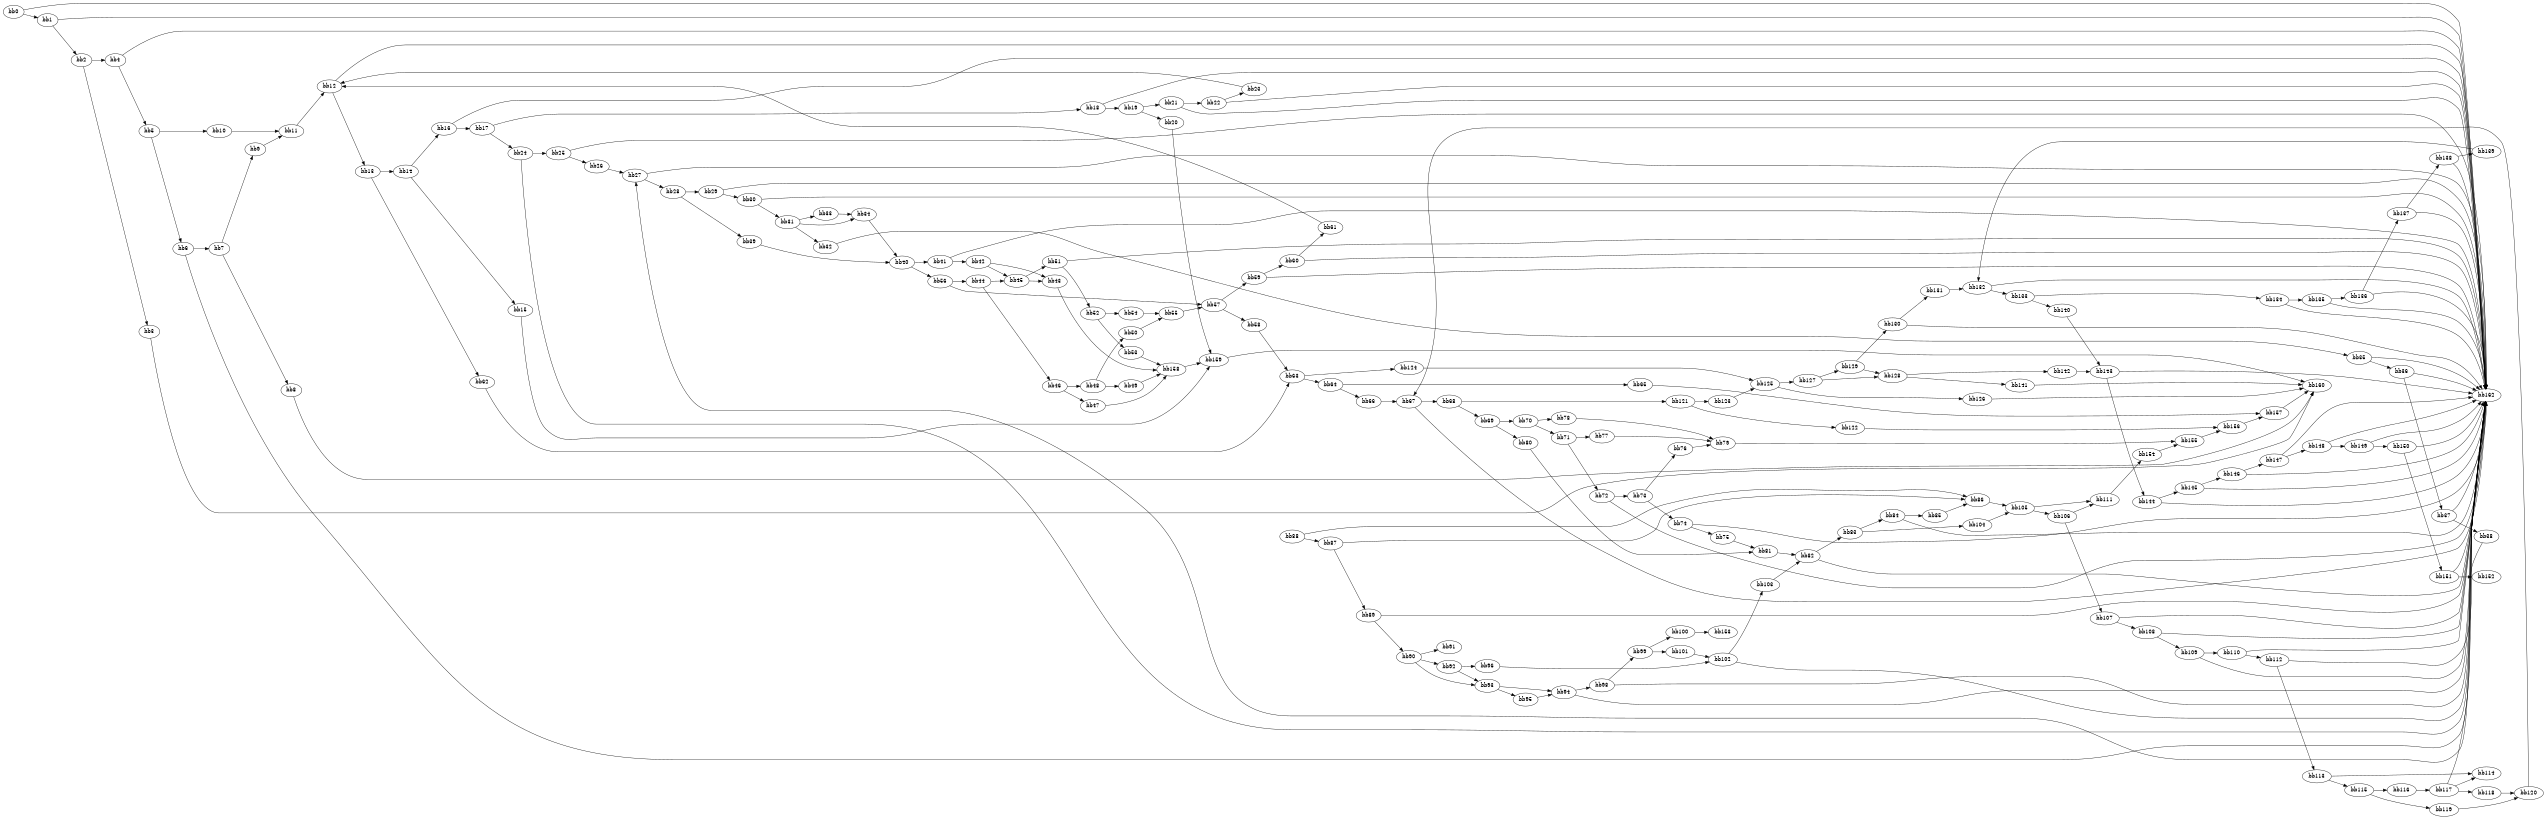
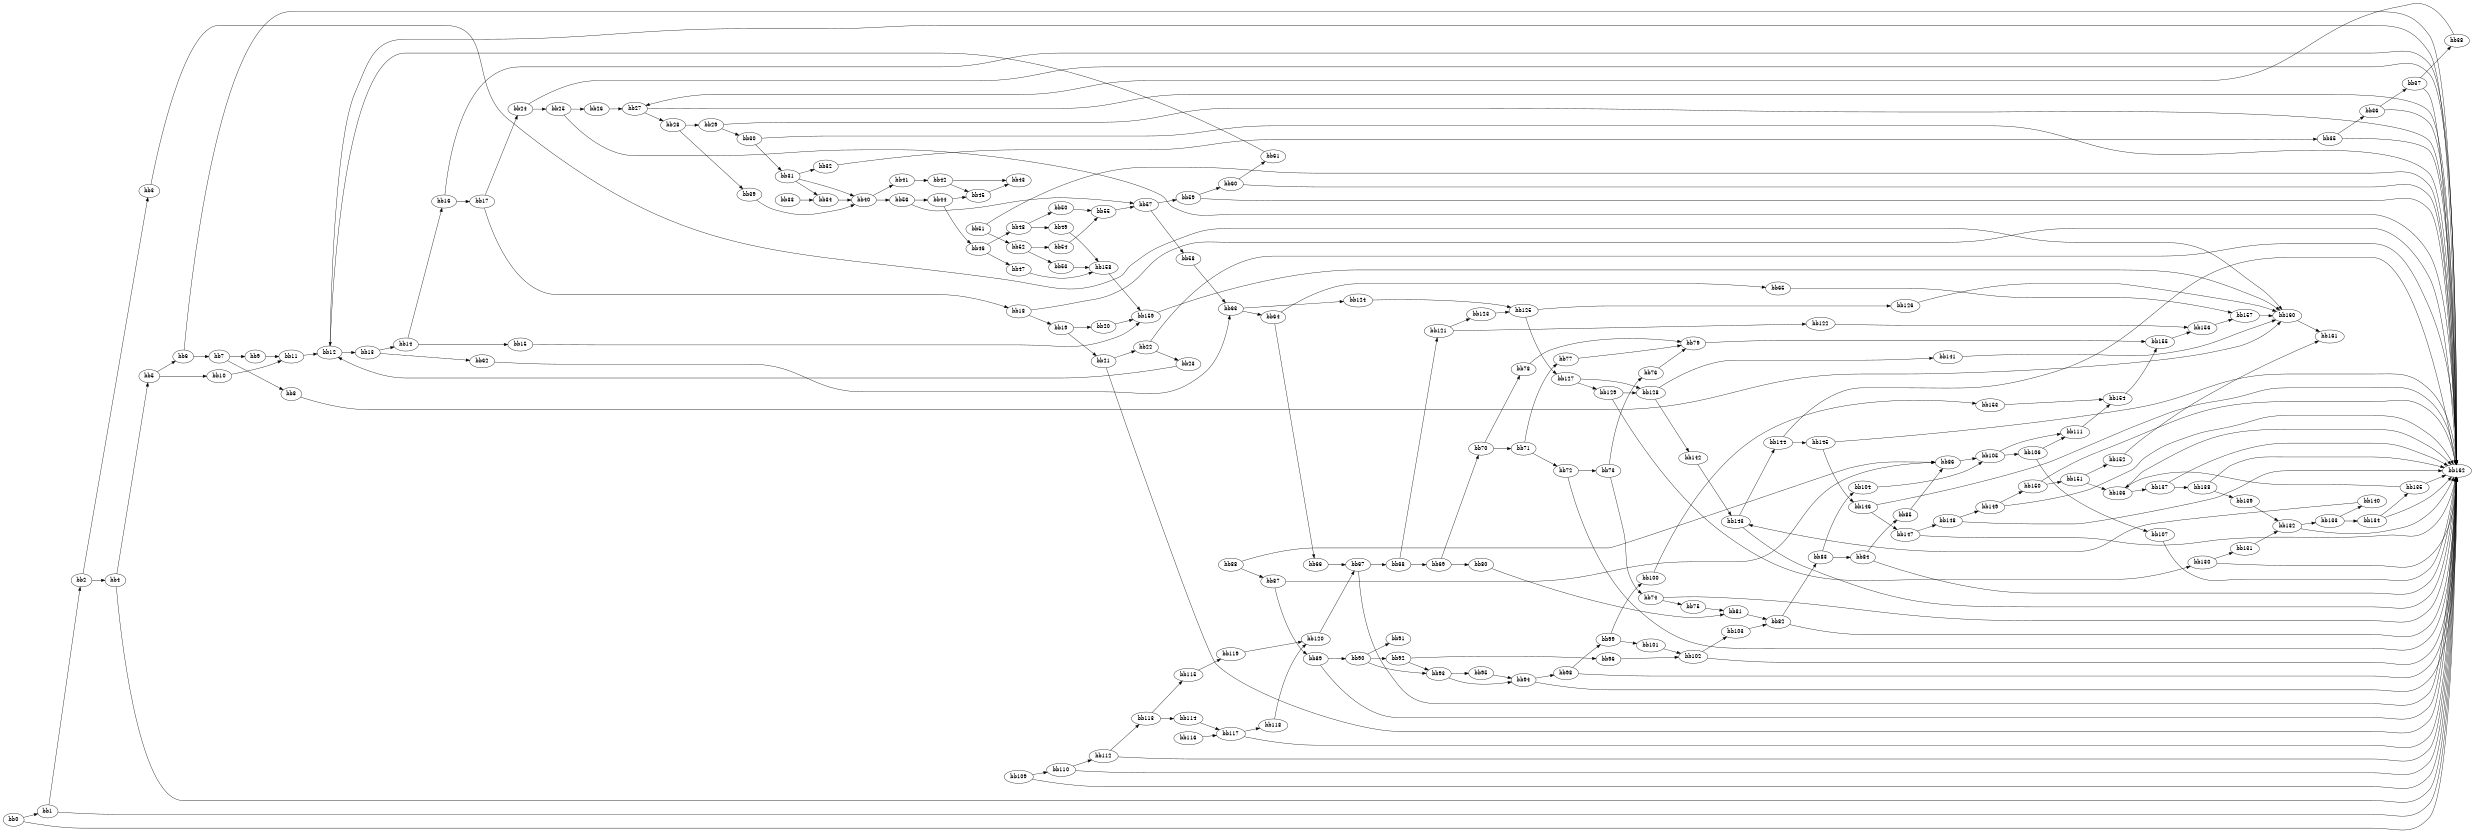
  digraph {
    rankdir=LR
    n1 [label="bb0\l"]
    n2 [label="bb1\l"]
    n3 [label="bb162\l"]
    n4 [label="bb2\l"]
    n5 [label="bb3\l"]
    n6 [label="bb4\l"]
    n7 [label="bb160\l"]
    n8 [label="bb5\l"]
+   n9 [label="bb161\l"]
    n10 [label="bb6\l"]
    n11 [label="bb10\l"]
    n12 [label="bb7\l"]
    n13 [label="bb11\l"]
    n14 [label="bb8\l"]
    n15 [label="bb9\l"]
    n16 [label="bb12\l"]
    n17 [label="bb13\l"]
    n18 [label="bb14\l"]
    n19 [label="bb62\l"]
    n20 [label="bb15\l"]
    n21 [label="bb16\l"]
    n22 [label="bb63\l"]
    n23 [label="bb159\l"]
    n24 [label="bb17\l"]
    n25 [label="bb18\l"]
    n26 [label="bb24\l"]
    n27 [label="bb19\l"]
    n28 [label="bb25\l"]
    n29 [label="bb20\l"]
    n30 [label="bb21\l"]
    n31 [label="bb22\l"]
    n32 [label="bb23\l"]
    n33 [label="bb26\l"]
    n34 [label="bb27\l"]
    n35 [label="bb28\l"]
    n36 [label="bb29\l"]
    n37 [label="bb39\l"]
    n38 [label="bb30\l"]
    n39 [label="bb40\l"]
    n40 [label="bb31\l"]
    n41 [label="bb32\l"]
    n42 [label="bb33\l"]
    n43 [label="bb34\l"]
    n44 [label="bb35\l"]
    n45 [label="bb36\l"]
    n46 [label="bb41\l"]
    n47 [label="bb56\l"]
    n48 [label="bb37\l"]
    n49 [label="bb38\l"]
    n50 [label="bb42\l"]
    n51 [label="bb44\l"]
    n52 [label="bb57\l"]
    n53 [label="bb43\l"]
    n54 [label="bb45\l"]
    n55 [label="bb158\l"]
    n56 [label="bb46\l"]
    n57 [label="bb51\l"]
    n58 [label="bb47\l"]
    n59 [label="bb48\l"]
    n60 [label="bb52\l"]
    n61 [label="bb49\l"]
    n62 [label="bb50\l"]
    n63 [label="bb55\l"]
    n64 [label="bb53\l"]
    n65 [label="bb54\l"]
    n66 [label="bb58\l"]
    n67 [label="bb59\l"]
    n68 [label="bb60\l"]
    n69 [label="bb64\l"]
    n70 [label="bb124\l"]
    n71 [label="bb61\l"]
    n72 [label="bb65\l"]
    n73 [label="bb66\l"]
    n74 [label="bb125\l"]
    n75 [label="bb157\l"]
    n76 [label="bb67\l"]
    n77 [label="bb68\l"]
    n78 [label="bb69\l"]
    n79 [label="bb121\l"]
    n80 [label="bb70\l"]
    n81 [label="bb80\l"]
    n82 [label="bb122\l"]
    n83 [label="bb123\l"]
    n84 [label="bb71\l"]
    n85 [label="bb78\l"]
    n86 [label="bb81\l"]
    n87 [label="bb72\l"]
    n88 [label="bb77\l"]
    n89 [label="bb79\l"]
    n90 [label="bb73\l"]
    n91 [label="bb74\l"]
    n92 [label="bb76\l"]
    n93 [label="bb75\l"]
    n94 [label="bb82\l"]
    n95 [label="bb155\l"]
    n96 [label="bb156\l"]
    n97 [label="bb83\l"]
    n98 [label="bb84\l"]
    n99 [label="bb104\l"]
    n100 [label="bb85\l"]
    n101 [label="bb105\l"]
    n102 [label="bb86\l"]
    n103 [label="bb88\l"]
    n104 [label="bb87\l"]
    n105 [label="bb106\l"]
    n106 [label="bb111\l"]
    n107 [label="bb89\l"]
    n108 [label="bb90\l"]
    n109 [label="bb91\l"]
    n110 [label="bb92\l"]
    n111 [label="bb93\l"]
    n112 [label="bb96\l"]
    n113 [label="bb94\l"]
    n114 [label="bb95\l"]
    n115 [label="bb102\l"]
    n116 [label="bb98\l"]
    n117 [label="bb99\l"]
    n118 [label="bb103\l"]
    n119 [label="bb153\l"]
    n120 [label="bb154\l"]
    n121 [label="bb100\l"]
    n122 [label="bb101\l"]
    n123 [label="bb107\l"]
-   n124 [label="bb108\l"]
    n125 [label="bb109\l"]
    n126 [label="bb110\l"]
    n127 [label="bb112\l"]
    n128 [label="bb113\l"]
    n129 [label="bb114\l"]
    n130 [label="bb115\l"]
    n131 [label="bb117\l"]
    n132 [label="bb116\l"]
    n133 [label="bb119\l"]
    n134 [label="bb118\l"]
    n135 [label="bb120\l"]
    n136 [label="bb126\l"]
    n137 [label="bb127\l"]
    n138 [label="bb128\l"]
    n139 [label="bb129\l"]
    n140 [label="bb141\l"]
    n141 [label="bb142\l"]
    n142 [label="bb130\l"]
    n143 [label="bb143\l"]
    n144 [label="bb131\l"]
    n145 [label="bb132\l"]
    n146 [label="bb133\l"]
    n147 [label="bb134\l"]
    n148 [label="bb140\l"]
    n149 [label="bb135\l"]
    n150 [label="bb136\l"]
    n151 [label="bb137\l"]
    n152 [label="bb138\l"]
    n153 [label="bb139\l"]
    n154 [label="bb144\l"]
    n155 [label="bb145\l"]
    n156 [label="bb146\l"]
    n157 [label="bb147\l"]
    n158 [label="bb148\l"]
    n159 [label="bb149\l"]
    n160 [label="bb150\l"]
    n161 [label="bb151\l"]
    n162 [label="bb152\l"]
    n1 -> n2
    n1 -> n3
    n2 -> n3
    n2 -> n4
    n4 -> n5
    n4 -> n6
    n5 -> n7
    n6 -> n3
    n6 -> n8
+   n7 -> n9
    n8 -> n10
    n8 -> n11
    n10 -> n3
    n10 -> n12
    n11 -> n13
    n12 -> n14
    n12 -> n15
    n13 -> n16
    n14 -> n7
    n15 -> n13
    n16 -> n3
    n16 -> n17
    n17 -> n18
    n17 -> n19
    n18 -> n20
    n18 -> n21
    n19 -> n22
    n20 -> n23
    n21 -> n3
    n21 -> n24
    n22 -> n69
    n22 -> n70
    n23 -> n7
    n24 -> n25
    n24 -> n26
    n25 -> n3
    n25 -> n27
    n26 -> n3
    n26 -> n28
    n27 -> n29
    n27 -> n30
    n28 -> n3
    n28 -> n33
    n29 -> n23
    n30 -> n3
    n30 -> n31
    n31 -> n3
    n31 -> n32
    n32 -> n16
    n33 -> n34
    n34 -> n3
    n34 -> n35
    n35 -> n36
    n35 -> n37
    n36 -> n3
    n36 -> n38
    n37 -> n39
    n38 -> n3
    n38 -> n40
    n39 -> n46
    n39 -> n47
    n40 -> n41
-   n40 -> n42
+   n40 -> n39
    n40 -> n43
    n41 -> n44
    n42 -> n43
    n43 -> n39
    n44 -> n3
    n44 -> n45
    n45 -> n3
    n45 -> n48
-   n46 -> n3
    n46 -> n50
    n47 -> n51
    n47 -> n52
    n48 -> n3
    n48 -> n49
    n49 -> n34
    n50 -> n53
    n50 -> n54
    n51 -> n54
    n51 -> n56
    n52 -> n66
    n52 -> n67
-   n53 -> n55
    n54 -> n53
-   n54 -> n57
    n55 -> n23
    n56 -> n58
    n56 -> n59
    n57 -> n3
    n57 -> n60
    n58 -> n55
    n59 -> n61
    n59 -> n62
    n60 -> n64
    n60 -> n65
    n61 -> n55
    n62 -> n63
    n63 -> n52
    n64 -> n55
    n65 -> n63
    n66 -> n22
    n67 -> n3
    n67 -> n68
    n68 -> n3
    n68 -> n71
    n69 -> n72
    n69 -> n73
    n70 -> n74
    n71 -> n16
    n72 -> n75
    n73 -> n76
    n74 -> n136
    n74 -> n137
    n75 -> n7
    n76 -> n3
    n76 -> n77
    n77 -> n78
    n77 -> n79
    n78 -> n80
    n78 -> n81
    n79 -> n82
    n79 -> n83
    n80 -> n84
    n80 -> n85
    n81 -> n86
    n82 -> n96
    n83 -> n74
    n84 -> n87
    n84 -> n88
    n85 -> n89
    n86 -> n94
    n87 -> n3
    n87 -> n90
    n88 -> n89
    n89 -> n95
    n90 -> n91
    n90 -> n92
    n91 -> n3
    n91 -> n93
    n92 -> n89
    n93 -> n86
    n94 -> n3
    n94 -> n97
    n95 -> n96
    n96 -> n75
    n97 -> n98
    n97 -> n99
    n98 -> n3
    n98 -> n100
    n99 -> n101
    n100 -> n102
    n101 -> n105
    n101 -> n106
    n102 -> n101
    n103 -> n102
    n103 -> n104
    n104 -> n102
    n104 -> n107
    n105 -> n106
    n105 -> n123
    n106 -> n120
    n107 -> n3
    n107 -> n108
    n108 -> n109
    n108 -> n110
    n108 -> n111
    n110 -> n111
    n110 -> n112
    n111 -> n113
    n111 -> n114
    n112 -> n115
    n113 -> n3
    n113 -> n116
    n114 -> n113
    n115 -> n3
    n115 -> n118
    n116 -> n3
    n116 -> n117
    n117 -> n121
    n117 -> n122
    n118 -> n94
+   n119 -> n120
    n120 -> n95
    n121 -> n119
    n122 -> n115
    n123 -> n3
-   n123 -> n124
-   n124 -> n3
-   n124 -> n125
    n125 -> n3
    n125 -> n126
    n126 -> n3
    n126 -> n127
    n127 -> n3
    n127 -> n128
    n128 -> n129
    n128 -> n130
-   n131 -> n129
-   n130 -> n132
+   n129 -> n131
    n130 -> n133
    n131 -> n3
    n131 -> n134
    n132 -> n131
    n133 -> n135
    n134 -> n135
    n135 -> n76
    n136 -> n7
    n137 -> n138
    n137 -> n139
    n138 -> n140
    n138 -> n141
    n139 -> n138
    n139 -> n142
    n140 -> n7
    n141 -> n143
    n142 -> n3
    n142 -> n144
    n143 -> n3
    n143 -> n154
    n144 -> n145
    n145 -> n3
    n145 -> n146
    n146 -> n147
    n146 -> n148
    n147 -> n3
    n147 -> n149
    n148 -> n143
    n149 -> n3
    n149 -> n150
    n150 -> n3
    n150 -> n151
    n151 -> n3
    n151 -> n152
    n152 -> n3
    n152 -> n153
    n153 -> n145
    n154 -> n3
    n154 -> n155
    n155 -> n3
    n155 -> n156
    n156 -> n3
    n156 -> n157
    n157 -> n3
    n157 -> n158
    n158 -> n3
    n158 -> n159
    n159 -> n3
    n159 -> n160
    n160 -> n3
    n160 -> n161
-   n161 -> n3
+   n161 -> n150
    n161 -> n162
+   n162 -> n9
  }
